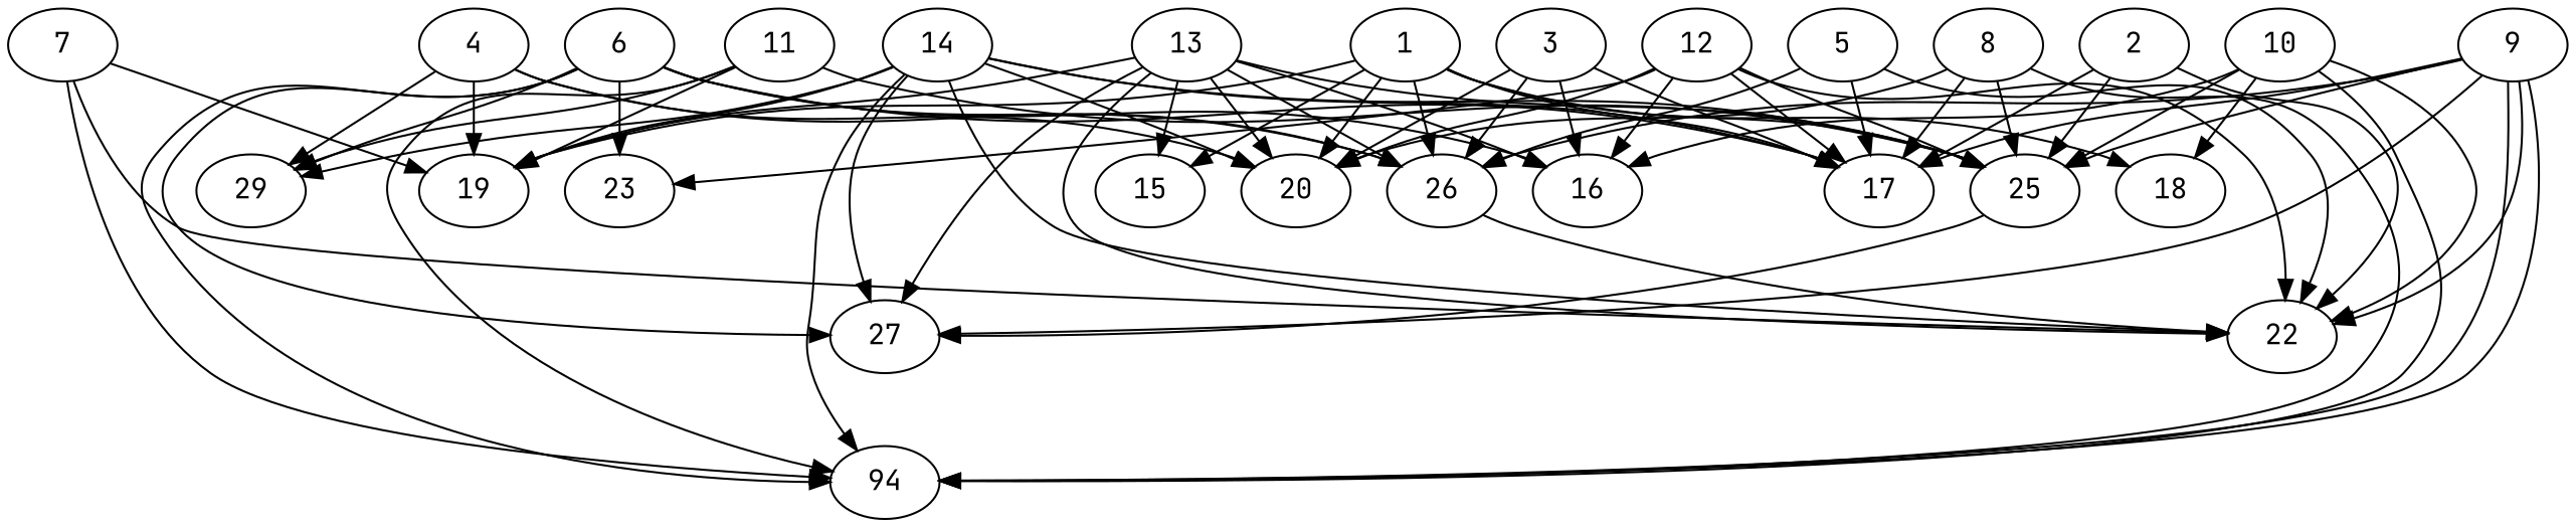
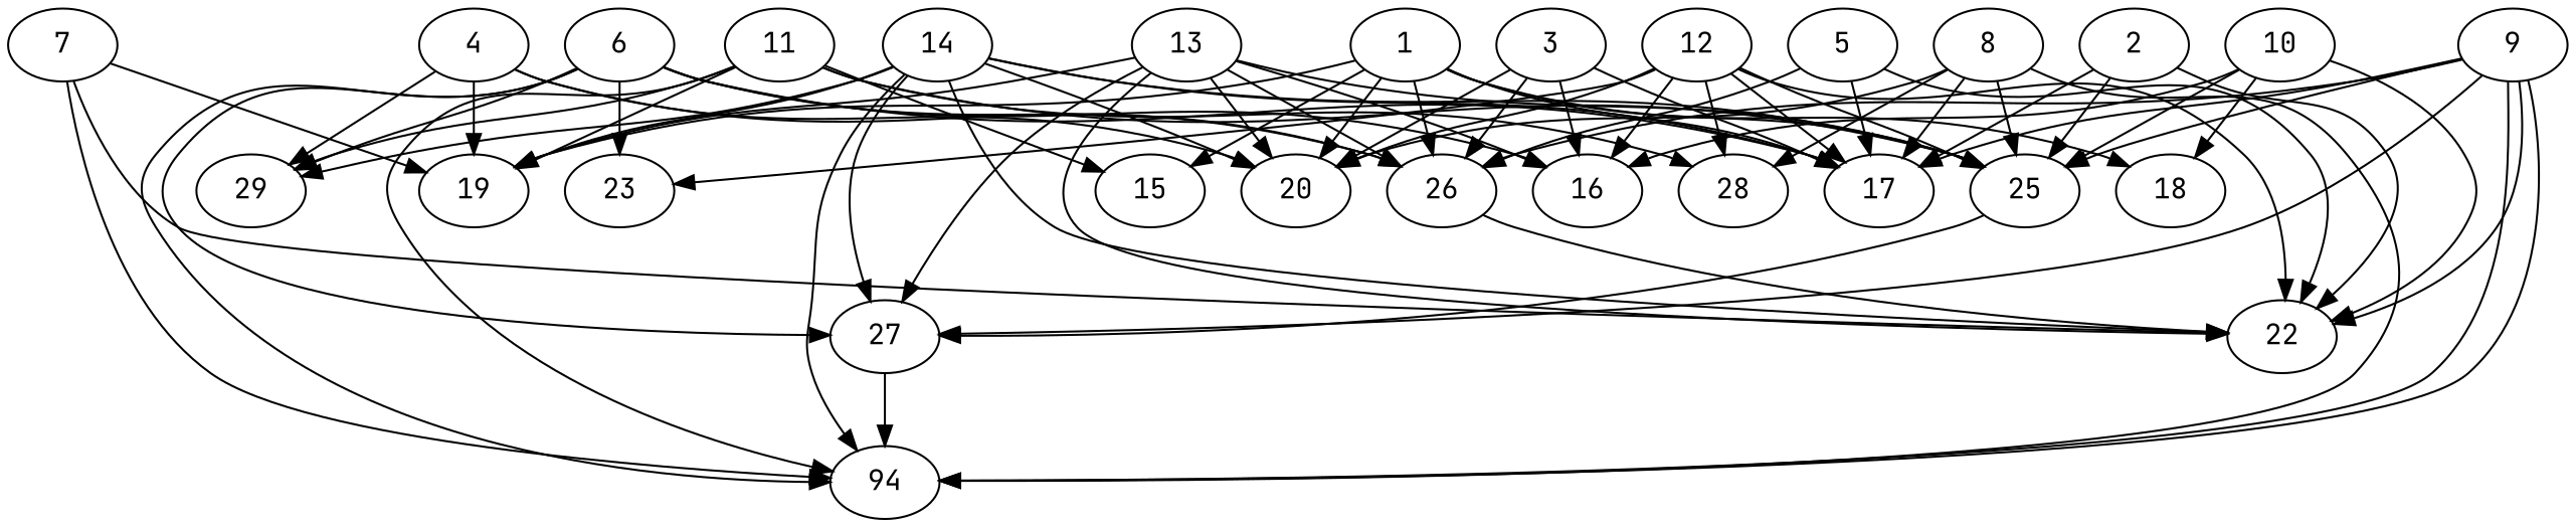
  digraph {
    fontname="JetBrains Mono"
    node [alpha=0.17 fontname="JetBrains Mono"]
    edge [fontname="JetBrains Mono"]
    1 [expect_size=46118912]
    15 [alpha=0.12 expect_size=16730112]
    17 [alpha=0.10 expect_size=37895168]
    18 [alpha=0.07 expect_size=47242240]
    19 [alpha=0.12 expect_size=35970048]
    20 [alpha=0.16 expect_size=47867904]
    25 [alpha=0.16 expect_size=37727232]
    26 [alpha=0.14 expect_size=17740800]
    27 [alpha=0.02 expect_size=47674368]
    22 [alpha=0.19 expect_size=13916160]
    2 [alpha=0.12 expect_size=48003072]
    3 [alpha=0.01 expect_size=40153088]
    16 [alpha=0.13 expect_size=44327936]
    4 [expect_size=16185344]
    29 [alpha=0.11 expect_size=40318976]
    5 [alpha=0.12 expect_size=11756544]
    6 [expect_size=41404416]
    23 [alpha=0.14 expect_size=14044160]
    n19 [alpha=0.14 expect_size=31429632 label=94]
    7 [alpha=0.04 expect_size=28690432]
    8 [alpha=0.15 expect_size=23385088]
+   28 [expect_size=24043520]
    9 [alpha=0.05 expect_size=49275904]
    10 [alpha=0.09 expect_size=31620096]
    11 [expect_size=48281600]
    12 [alpha=0.00 expect_size=40229888]
    13 [alpha=0.07 expect_size=20800512]
    14 [alpha=0.03 expect_size=23588864]
    1 -> 15
    1 -> 17
    1 -> 18
    1 -> 19
    1 -> 20
    1 -> 25
    1 -> 26
    25 -> 27
    26 -> 22
    2 -> 17
    2 -> 25
    2 -> 22
    3 -> 17
    3 -> 20
    3 -> 26
    3 -> 16
    4 -> 19
    4 -> 20
    4 -> 26
    4 -> 29
    5 -> 17
    5 -> 26
    5 -> 22
    6 -> 17
    6 -> 26
    6 -> 27
    6 -> 16
    6 -> 29
    6 -> 23
    6 -> n19
    7 -> 19
    7 -> 22
    7 -> n19
    8 -> 17
    8 -> 20
    8 -> 25
    8 -> n19
+   8 -> 28
    9 -> 17
    9 -> 25
    9 -> 26
    9 -> 27
    9 -> 22
    9 -> n19
    9 -> n19
    10 -> 18
    10 -> 25
    10 -> 22
    10 -> 16
-   10 -> n19
+   27 -> n19
    11 -> 19
    11 -> 25
    11 -> 29
    11 -> n19
+   11 -> 28
    12 -> 17
    12 -> 20
    12 -> 25
    12 -> 22
    12 -> 16
    12 -> 23
-   13 -> 15
+   12 -> 28
+   11 -> 15
    13 -> 19
    13 -> 20
    13 -> 25
    13 -> 26
    13 -> 27
    13 -> 22
    13 -> 16
    14 -> 17
    14 -> 19
    14 -> 20
    14 -> 25
    14 -> 27
    14 -> 22
    14 -> 29
    14 -> n19
  }
